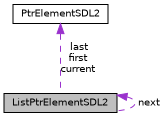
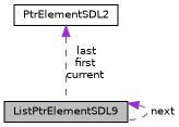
  digraph {
    node [color=black fontname=Helvetica fontsize=10 shape=record style=filled]
    edge [color=darkorchid3 dir=back fontname=Helvetica fontsize=10 labelfontname=Helvetica labelfontsize=10 style=dashed]
-   n1 [fillcolor=grey75 fontcolor=black height=0.2 label=ListPtrElementSDL2 width=0.4]
+   n1 [fillcolor=grey75 fontcolor=black height=0.2 label=ListPtrElementSDL9 width=0.4]
    n2 [fillcolor=white height=0.2 label=PtrElementSDL2 width=0.4]
    n1 -> n1 [label=" next"]
    n2 -> n1 [label=" last\nfirst\ncurrent"]
  }
